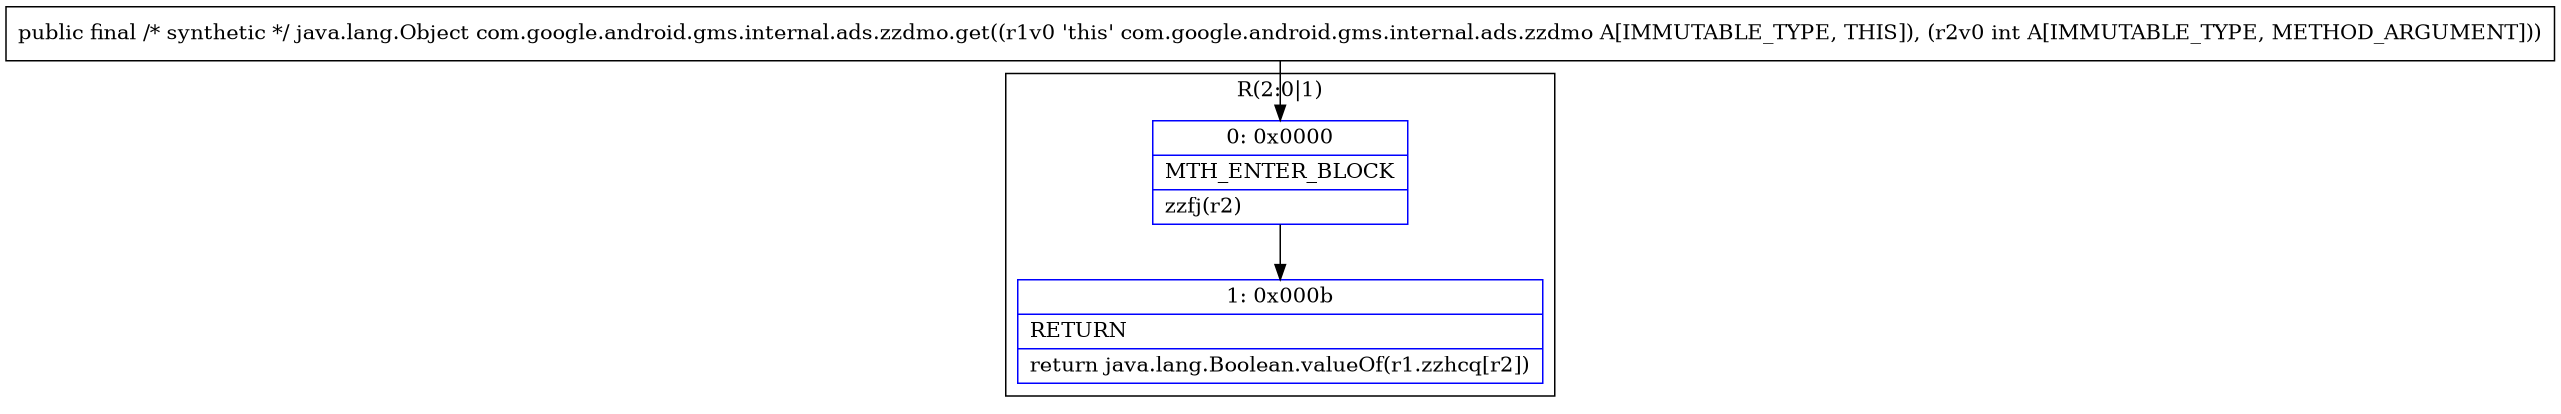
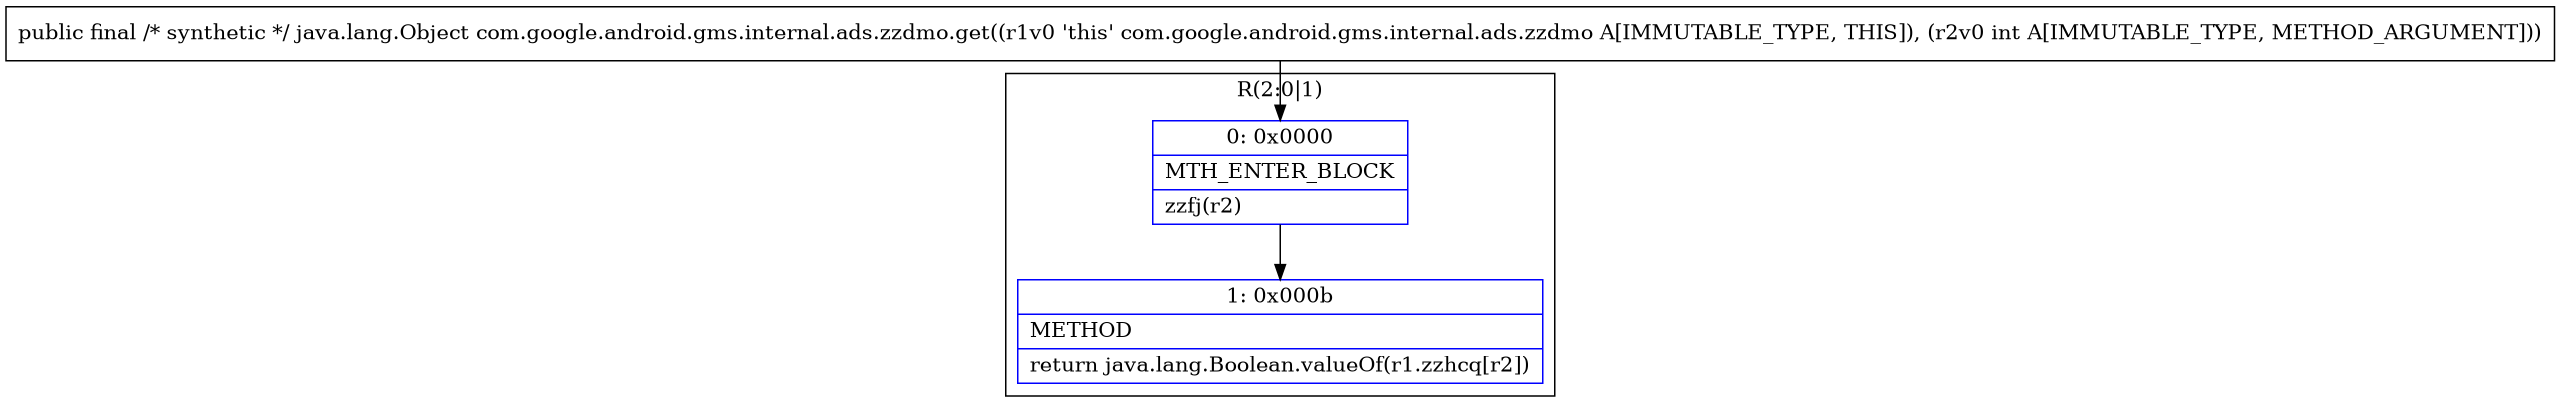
  digraph {
    node [color=blue shape=record]
    n1 [label="{0\:\ 0x0000|MTH_ENTER_BLOCK\l|zzfj(r2)\l}"]
-   n2 [label="{1\:\ 0x000b|RETURN\l|return java.lang.Boolean.valueOf(r1.zzhcq[r2])\l}"]
+   n2 [label="{1\:\ 0x000b|METHOD\l|return java.lang.Boolean.valueOf(r1.zzhcq[r2])\l}"]
    n3 [label="{public final \/* synthetic *\/ java.lang.Object com.google.android.gms.internal.ads.zzdmo.get((r1v0 'this' com.google.android.gms.internal.ads.zzdmo A[IMMUTABLE_TYPE, THIS]), (r2v0 int A[IMMUTABLE_TYPE, METHOD_ARGUMENT])) }" color=""]
    subgraph cluster_1 {
      label="R(2:0|1)"
      n1
      n2
    }
    n1 -> n2
    n3 -> n1
  }
